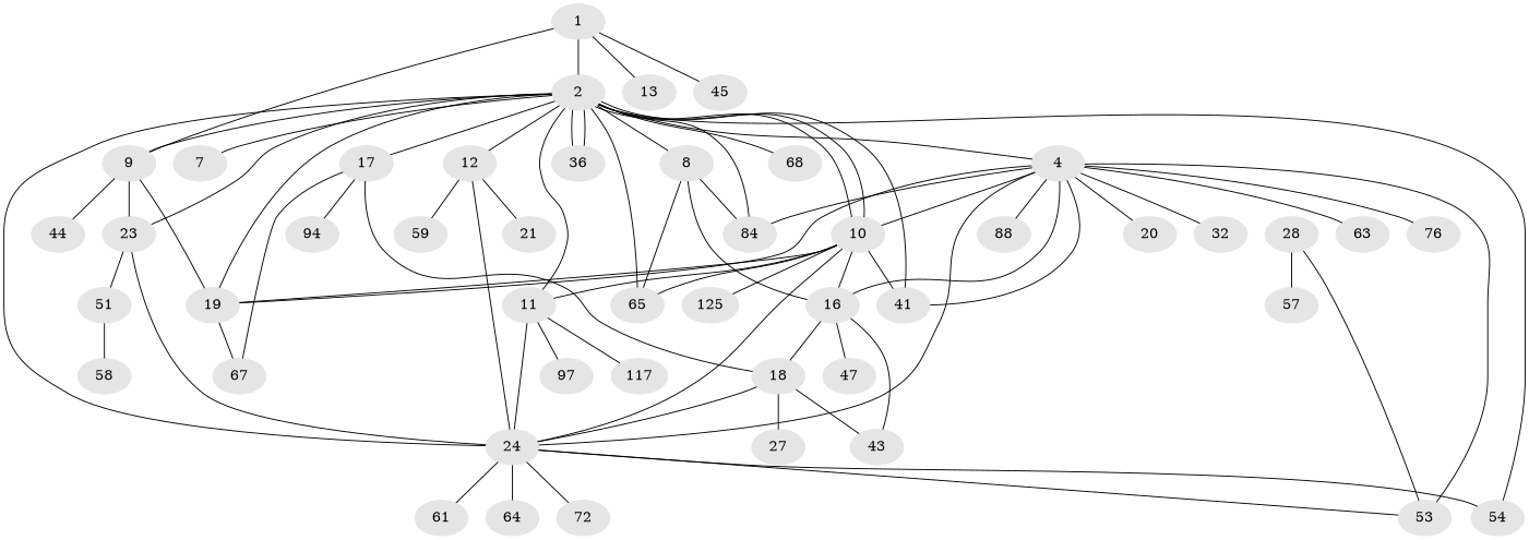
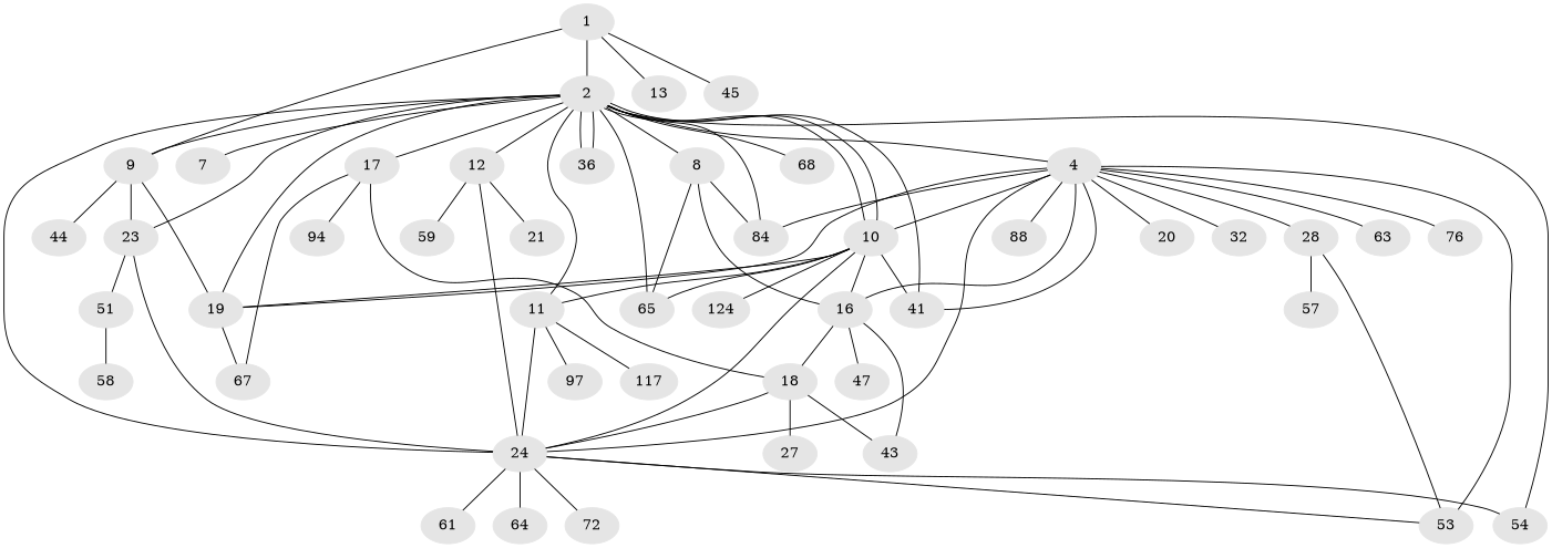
  graph {
    node [color=gray90 style=filled]
    1 [super="+22"]
    2 [super="+46+35+114+102+3+39+31+83+37"]
    9 [super="+30+26"]
    13
    45
    4 [super="+29+5+15"]
    7 [super="+91"]
    8 [super="+70"]
    10 [super="+49+92"]
    11
    12 [super="+100+34"]
    17 [super="+33+60+40"]
    19 [super="+73"]
    23 [super="+62"]
    24 [super="+52+25"]
    36 [super="+71"]
    41 [super="+78+74"]
    54 [super="+110"]
    65
    68
    84 [super="+118+116"]
    44
    16
    20
    28
    32
    53 [super="+122+98+56"]
    63
    76
    88
-   124 [label=125]
+   124
    97
    117
    21 [super="+108"]
    59
    18 [super="+69"]
    67 [super="+86"]
    94
    51
    61
    64
    72
    43
    47
    57
    27
    58
    1 -- 2 [weight=2]
    1 -- 9
    1 -- 13
    1 -- 45
    2 -- 9
    2 -- 4 [weight=3]
    2 -- 7
    2 -- 8 [weight=2]
    2 -- 10
    2 -- 10
    2 -- 11
    2 -- 12
    2 -- 17 [weight=2]
    2 -- 19
    2 -- 23
    2 -- 24 [weight=3]
    2 -- 36
    2 -- 36
    2 -- 41 [weight=2]
    2 -- 54
    2 -- 65
    2 -- 68
    2 -- 84
    9 -- 19
    9 -- 23
    9 -- 44
    4 -- 10
    4 -- 19 [weight=2]
    4 -- 24
    4 -- 41
    4 -- 84
    4 -- 16 [weight=2]
    4 -- 20
+   4 -- 28
    4 -- 32
    4 -- 53 [weight=2]
    4 -- 63
    4 -- 76
    4 -- 88
    8 -- 65
    8 -- 84
    8 -- 16
    10 -- 11
    10 -- 19
    10 -- 24
    10 -- 41
    10 -- 65
    10 -- 16
    10 -- 124
    11 -- 24
    11 -- 97
    11 -- 117
    12 -- 24
    12 -- 21
    12 -- 59
    17 -- 18
    17 -- 67
    17 -- 94
    19 -- 67
    23 -- 24
    23 -- 51
    24 -- 54
    24 -- 53
    24 -- 61
    24 -- 64
    24 -- 72
    16 -- 18
    16 -- 43
    16 -- 47
    28 -- 53
    28 -- 57
    18 -- 24
    18 -- 43
    18 -- 27
    51 -- 58
  }
